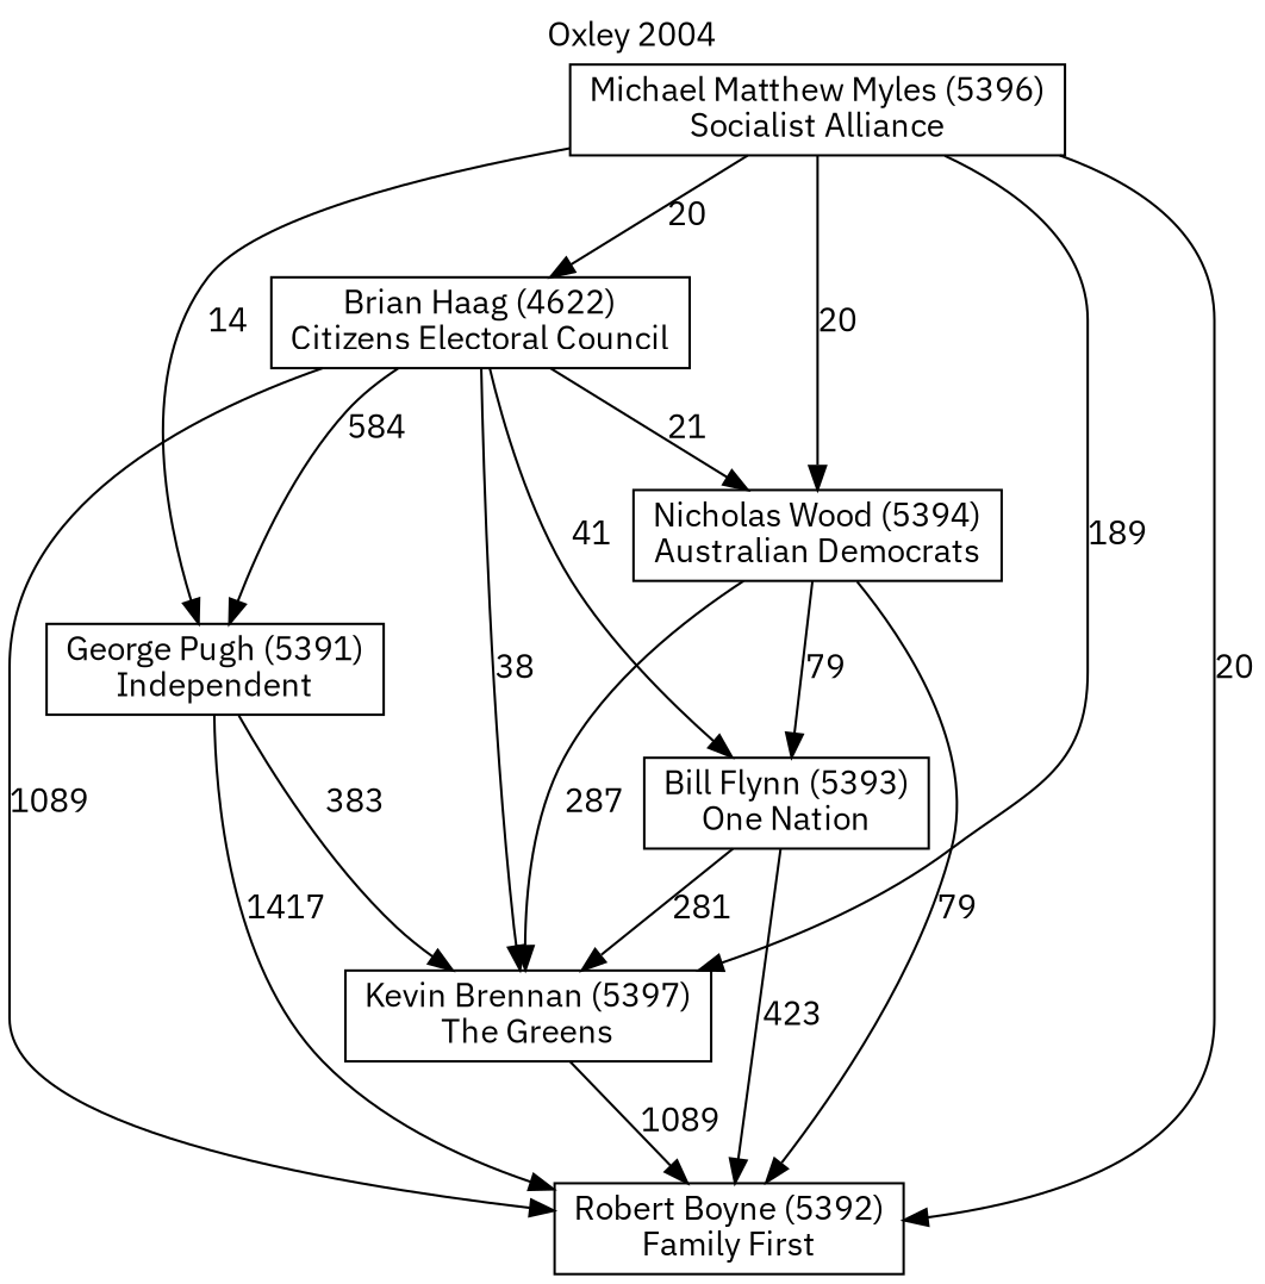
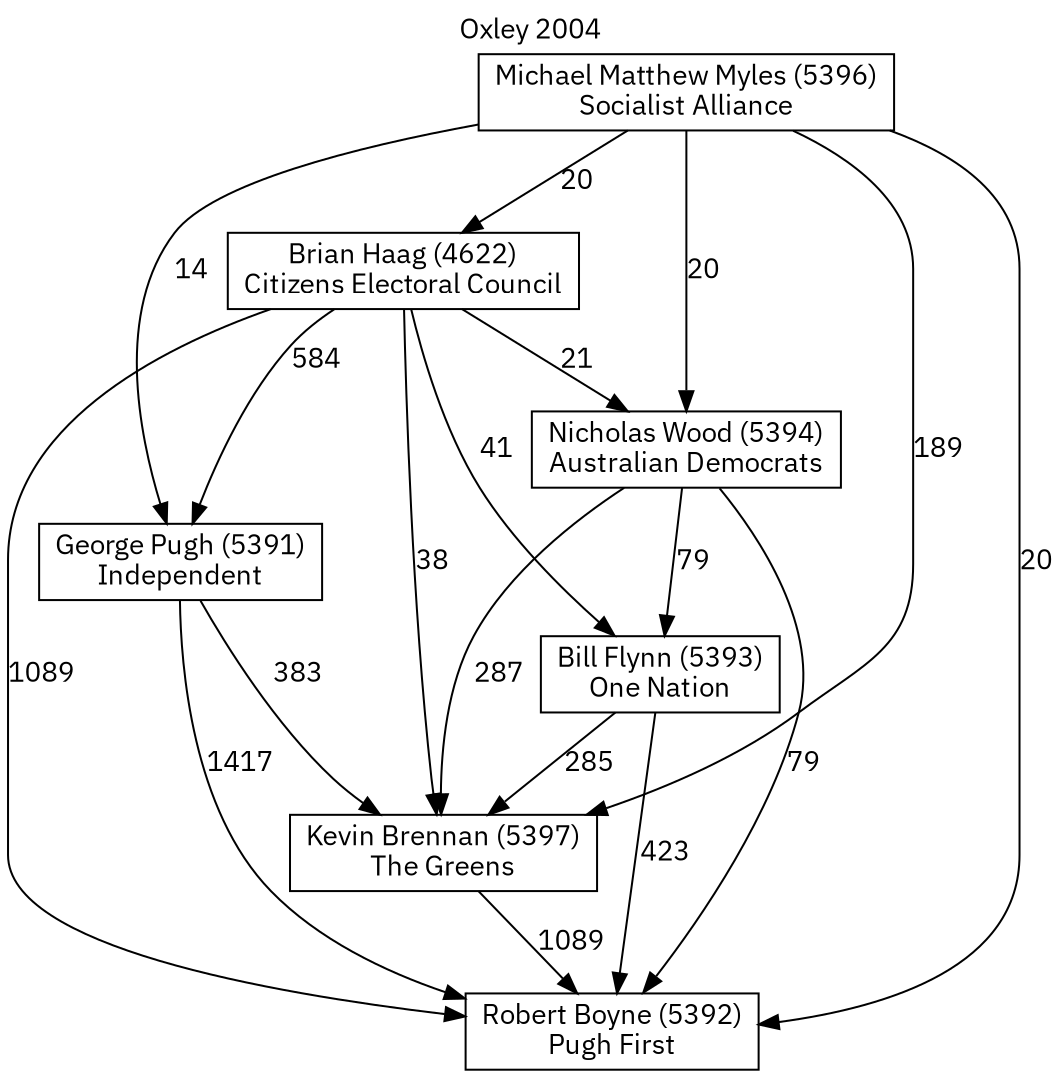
  digraph {
    fontname="IBM Plex Sans"
    label="Oxley 2004"
    labelloc=t
    mclimit=10
    node [fontname="IBM Plex Sans" shape=box]
    edge [fontname="IBM Plex Sans"]
-   n1 [label="Robert Boyne (5392)\nFamily First"]
+   n1 [label="Robert Boyne (5392)\nPugh First"]
    n2 [label="Kevin Brennan (5397)\nThe Greens"]
    n3 [label="George Pugh (5391)\nIndependent"]
    n4 [label="Bill Flynn (5393)\nOne Nation"]
    n5 [label="Nicholas Wood (5394)\nAustralian Democrats"]
    n6 [label="Brian Haag (4622)\nCitizens Electoral Council"]
    n7 [label="Michael Matthew Myles (5396)\nSocialist Alliance"]
    n2 -> n1 [label=1089]
    n3 -> n1 [label=1417]
    n3 -> n2 [label=383]
    n4 -> n1 [label=423]
-   n4 -> n2 [label=281]
+   n4 -> n2 [label=285]
    n5 -> n1 [label=79]
    n5 -> n2 [label=287]
    n5 -> n4 [label=79]
    n6 -> n1 [label=1089]
    n6 -> n2 [label=38]
    n6 -> n3 [label=584]
    n6 -> n4 [label=41]
    n6 -> n5 [label=21]
    n7 -> n1 [label=20]
    n7 -> n2 [label=189]
    n7 -> n3 [label=14]
    n7 -> n5 [label=20]
    n7 -> n6 [label=20]
  }
